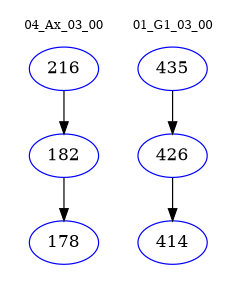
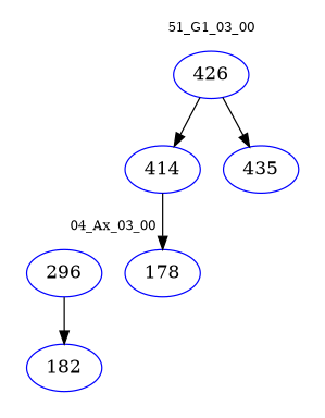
  digraph {
    node [color=blue]
    edge [color=black]
    n1 [label=182]
    n2 [label=178]
-   n3 [label=216]
+   n3 [label=296]
    n4 [label=426]
    n5 [label=414]
    n6 [label=435]
    subgraph cluster_1 {
      color=white
      fontsize=10
      label="04_Ax_03_00"
      n1
      n2
      n3
    }
    subgraph cluster_2 {
      color=white
      fontsize=10
-     label="01_G1_03_00"
+     label="51_G1_03_00"
      n4
      n5
      n6
    }
-   n1 -> n2
+   n5 -> n2
    n3 -> n1
    n4 -> n5
-   n6 -> n4
+   n4 -> n6
  }
